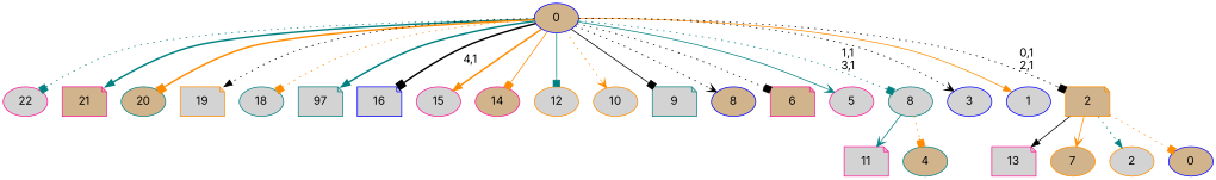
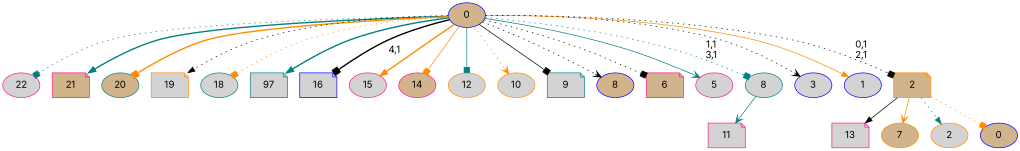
  digraph {
    fontname=Inter
    node [color=deeppink fillcolor=lightgrey fontname=Inter shape=ellipse style=filled]
    edge [arrowhead=box color=darkorange fontname=Inter style=dotted]
    n1 [label=22]
    n2 [fillcolor=tan label=21 shape=note]
    n3 [color=teal fillcolor=tan label=20]
    n4 [color=darkorange label=19 shape=note]
    n5 [color=teal label=18]
    n6 [color=teal label=97 shape=note]
    n7 [color=blue label=16 shape=note]
    n8 [label=15]
    n9 [fillcolor=tan label=14]
    n10 [label=13 shape=note]
    n11 [color=darkorange label=12]
    n12 [label=11 shape=note]
    n13 [color=darkorange label=10]
    n14 [color=teal label=9 shape=note]
    n15 [color=blue fillcolor=tan label=8]
    n16 [color=darkorange fillcolor=tan label=7]
    n17 [fillcolor=tan label=6 shape=note]
    n18 [label=5]
-   n19 [color=teal fillcolor=tan label=4]
    8 [color=teal]
    n21 [color=blue label=3]
    n22 [color=darkorange label=2]
    n23 [color=blue label=1]
    n24 [color=blue fillcolor=tan label=0]
    2 [color=darkorange fillcolor=tan shape=note]
    0 [color=blue fillcolor=tan]
    8 -> n12 [arrowhead=vee color=teal style=solid]
-   8 -> n19
    2 -> n10 [arrowhead=normal color=black style=solid]
    2 -> n16 [arrowhead=vee style=solid]
    2 -> n22 [arrowhead=normal color=teal]
    2 -> n24
    0 -> n1 [color=teal]
    0 -> n2 [arrowhead=normal color=teal style=bold]
    0 -> n3 [style=bold]
    0 -> n4 [arrowhead=normal color=black]
    0 -> n5
    0 -> n6 [arrowhead=normal color=teal style=bold]
    0 -> n7 [color=black label="4,1" style=bold]
    0 -> n8 [arrowhead=normal style=bold]
    0 -> n9 [style=solid]
    0 -> n11 [color=teal style=solid]
    0 -> n13 [arrowhead=vee]
    0 -> n14 [color=black style=solid]
    0 -> n15 [arrowhead=vee color=black]
    0 -> n17 [color=black]
    0 -> n18 [arrowhead=vee color=teal style=solid]
    0 -> 8 [color=teal label="1,1\n3,1"]
    0 -> n21 [arrowhead=vee color=black]
    0 -> n23 [arrowhead=normal style=solid]
    0 -> 2 [color=black label="0,1\n2,1"]
  }
